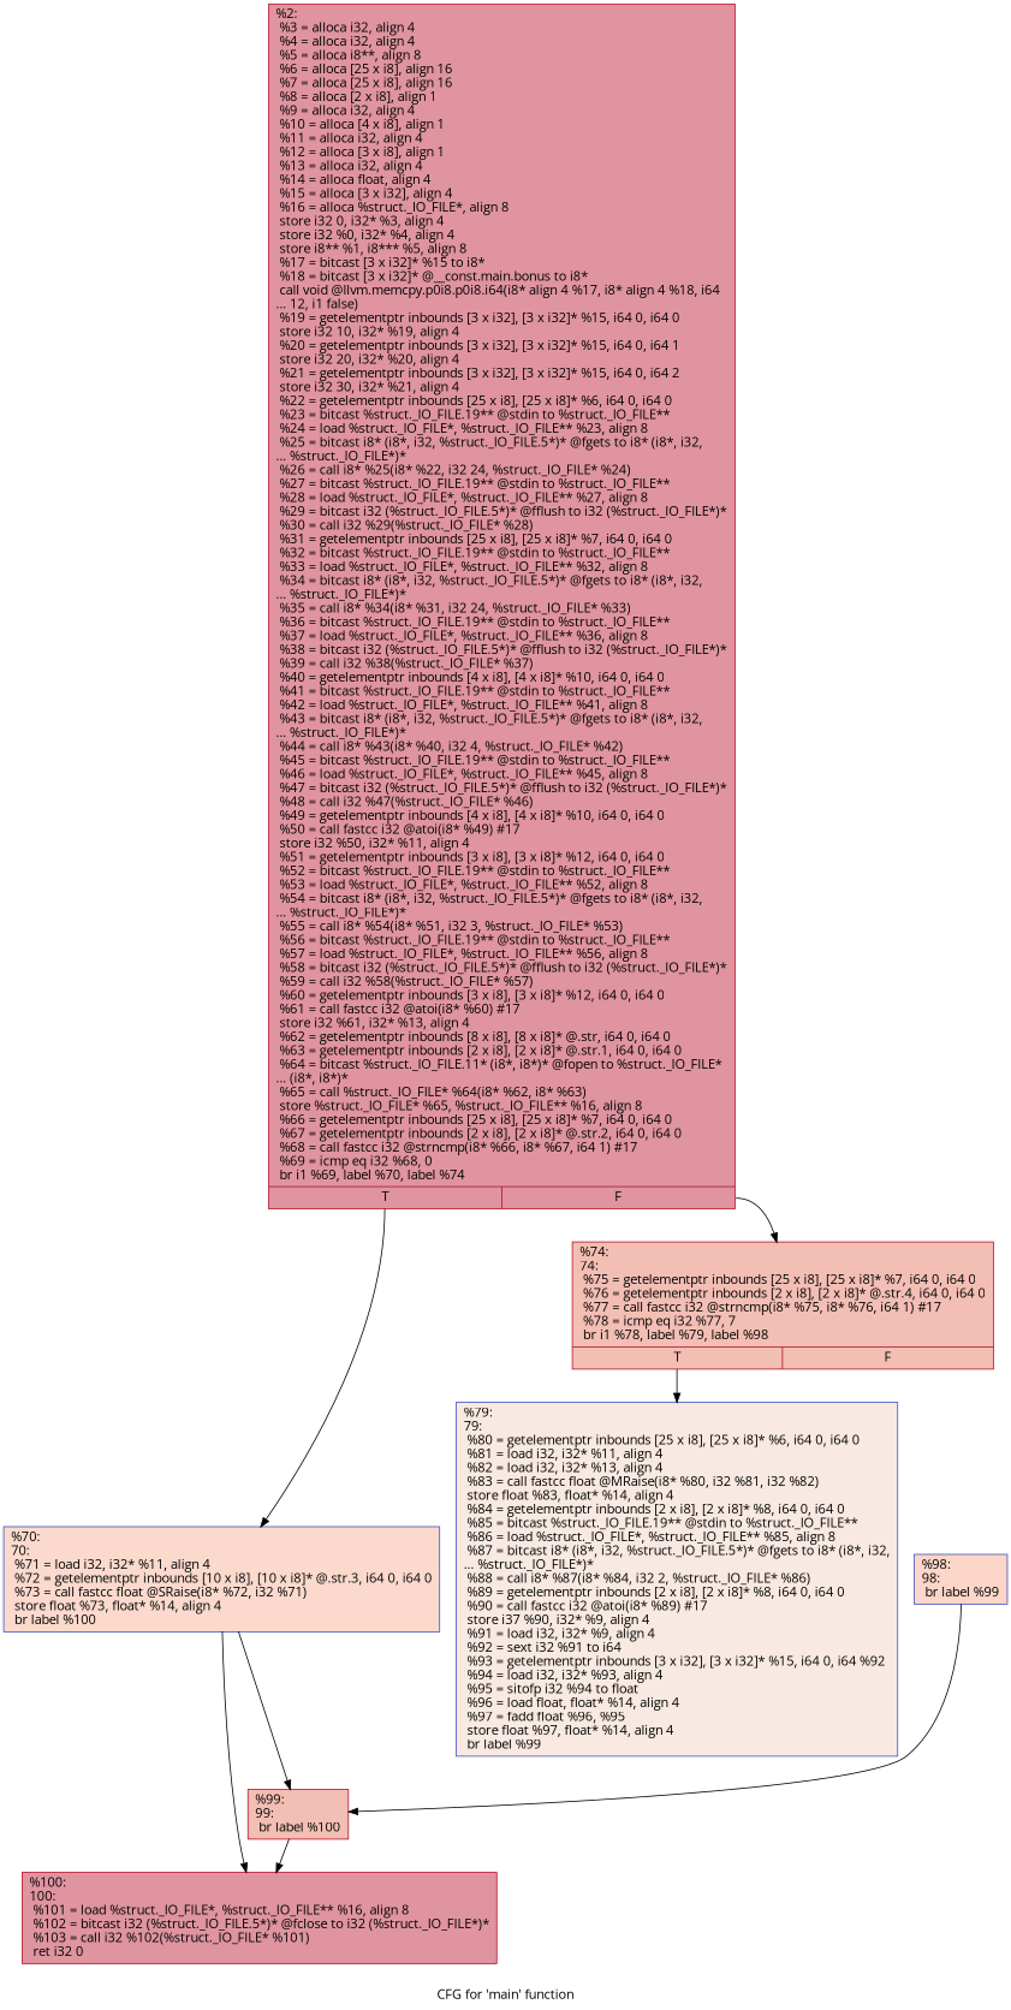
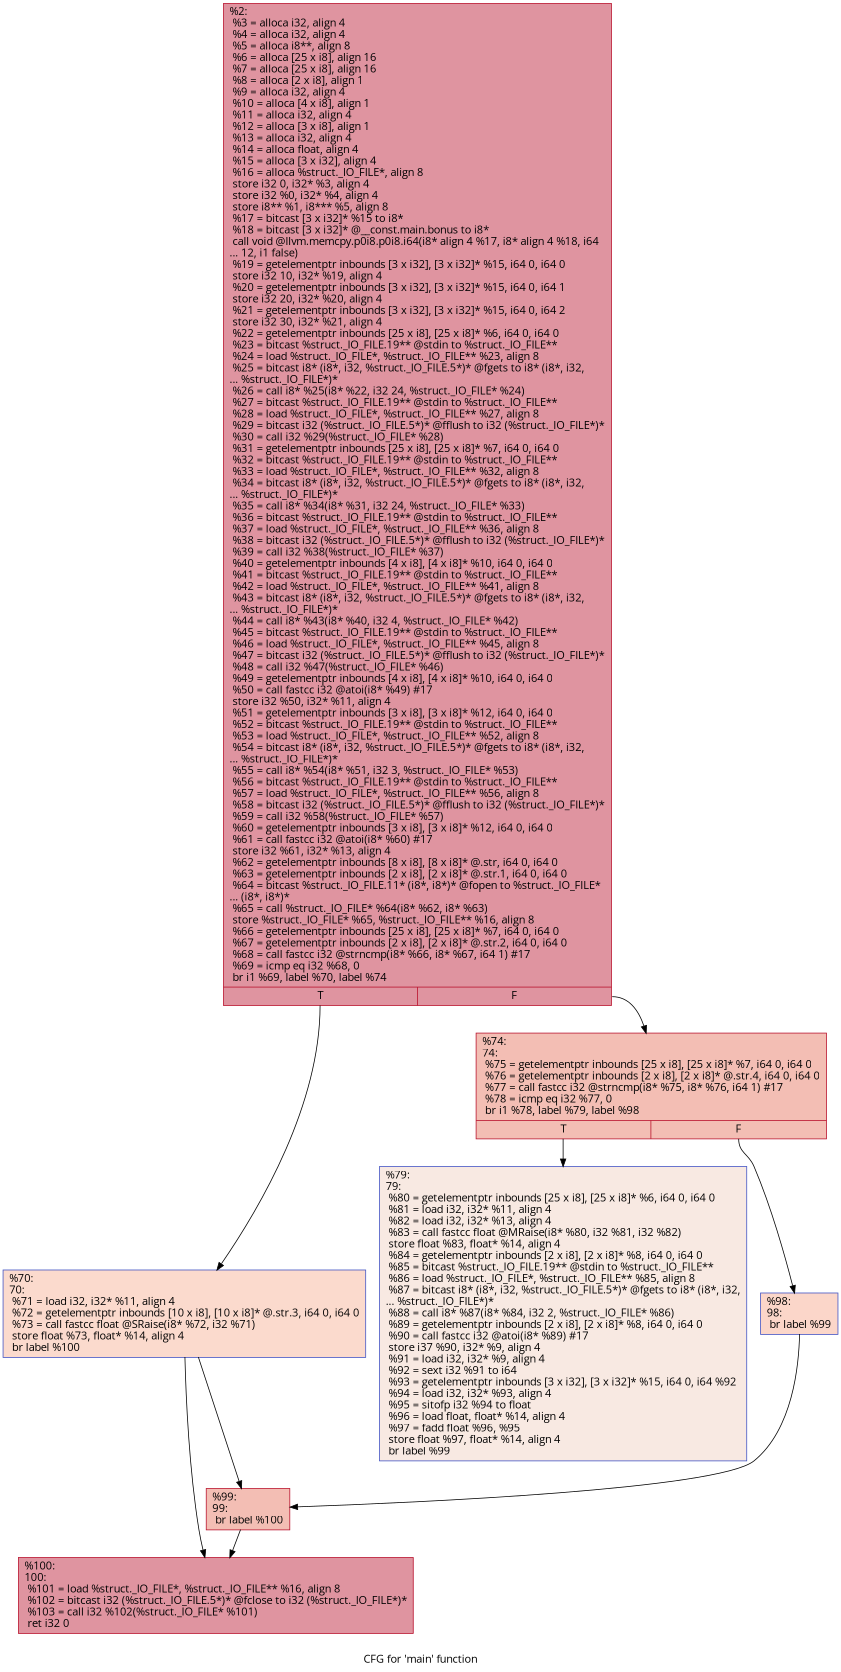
  digraph {
    fontname="Open Sans"
    label="CFG for 'main' function"
    node [color="#b70d28ff" fillcolor="#b70d2870" fontname="Open Sans" shape=record style=filled]
    edge [fontname="Open Sans"]
    n1 [label="{%2:\l  %3 = alloca i32, align 4\l  %4 = alloca i32, align 4\l  %5 = alloca i8**, align 8\l  %6 = alloca [25 x i8], align 16\l  %7 = alloca [25 x i8], align 16\l  %8 = alloca [2 x i8], align 1\l  %9 = alloca i32, align 4\l  %10 = alloca [4 x i8], align 1\l  %11 = alloca i32, align 4\l  %12 = alloca [3 x i8], align 1\l  %13 = alloca i32, align 4\l  %14 = alloca float, align 4\l  %15 = alloca [3 x i32], align 4\l  %16 = alloca %struct._IO_FILE*, align 8\l  store i32 0, i32* %3, align 4\l  store i32 %0, i32* %4, align 4\l  store i8** %1, i8*** %5, align 8\l  %17 = bitcast [3 x i32]* %15 to i8*\l  %18 = bitcast [3 x i32]* @__const.main.bonus to i8*\l  call void @llvm.memcpy.p0i8.p0i8.i64(i8* align 4 %17, i8* align 4 %18, i64\l... 12, i1 false)\l  %19 = getelementptr inbounds [3 x i32], [3 x i32]* %15, i64 0, i64 0\l  store i32 10, i32* %19, align 4\l  %20 = getelementptr inbounds [3 x i32], [3 x i32]* %15, i64 0, i64 1\l  store i32 20, i32* %20, align 4\l  %21 = getelementptr inbounds [3 x i32], [3 x i32]* %15, i64 0, i64 2\l  store i32 30, i32* %21, align 4\l  %22 = getelementptr inbounds [25 x i8], [25 x i8]* %6, i64 0, i64 0\l  %23 = bitcast %struct._IO_FILE.19** @stdin to %struct._IO_FILE**\l  %24 = load %struct._IO_FILE*, %struct._IO_FILE** %23, align 8\l  %25 = bitcast i8* (i8*, i32, %struct._IO_FILE.5*)* @fgets to i8* (i8*, i32,\l... %struct._IO_FILE*)*\l  %26 = call i8* %25(i8* %22, i32 24, %struct._IO_FILE* %24)\l  %27 = bitcast %struct._IO_FILE.19** @stdin to %struct._IO_FILE**\l  %28 = load %struct._IO_FILE*, %struct._IO_FILE** %27, align 8\l  %29 = bitcast i32 (%struct._IO_FILE.5*)* @fflush to i32 (%struct._IO_FILE*)*\l  %30 = call i32 %29(%struct._IO_FILE* %28)\l  %31 = getelementptr inbounds [25 x i8], [25 x i8]* %7, i64 0, i64 0\l  %32 = bitcast %struct._IO_FILE.19** @stdin to %struct._IO_FILE**\l  %33 = load %struct._IO_FILE*, %struct._IO_FILE** %32, align 8\l  %34 = bitcast i8* (i8*, i32, %struct._IO_FILE.5*)* @fgets to i8* (i8*, i32,\l... %struct._IO_FILE*)*\l  %35 = call i8* %34(i8* %31, i32 24, %struct._IO_FILE* %33)\l  %36 = bitcast %struct._IO_FILE.19** @stdin to %struct._IO_FILE**\l  %37 = load %struct._IO_FILE*, %struct._IO_FILE** %36, align 8\l  %38 = bitcast i32 (%struct._IO_FILE.5*)* @fflush to i32 (%struct._IO_FILE*)*\l  %39 = call i32 %38(%struct._IO_FILE* %37)\l  %40 = getelementptr inbounds [4 x i8], [4 x i8]* %10, i64 0, i64 0\l  %41 = bitcast %struct._IO_FILE.19** @stdin to %struct._IO_FILE**\l  %42 = load %struct._IO_FILE*, %struct._IO_FILE** %41, align 8\l  %43 = bitcast i8* (i8*, i32, %struct._IO_FILE.5*)* @fgets to i8* (i8*, i32,\l... %struct._IO_FILE*)*\l  %44 = call i8* %43(i8* %40, i32 4, %struct._IO_FILE* %42)\l  %45 = bitcast %struct._IO_FILE.19** @stdin to %struct._IO_FILE**\l  %46 = load %struct._IO_FILE*, %struct._IO_FILE** %45, align 8\l  %47 = bitcast i32 (%struct._IO_FILE.5*)* @fflush to i32 (%struct._IO_FILE*)*\l  %48 = call i32 %47(%struct._IO_FILE* %46)\l  %49 = getelementptr inbounds [4 x i8], [4 x i8]* %10, i64 0, i64 0\l  %50 = call fastcc i32 @atoi(i8* %49) #17\l  store i32 %50, i32* %11, align 4\l  %51 = getelementptr inbounds [3 x i8], [3 x i8]* %12, i64 0, i64 0\l  %52 = bitcast %struct._IO_FILE.19** @stdin to %struct._IO_FILE**\l  %53 = load %struct._IO_FILE*, %struct._IO_FILE** %52, align 8\l  %54 = bitcast i8* (i8*, i32, %struct._IO_FILE.5*)* @fgets to i8* (i8*, i32,\l... %struct._IO_FILE*)*\l  %55 = call i8* %54(i8* %51, i32 3, %struct._IO_FILE* %53)\l  %56 = bitcast %struct._IO_FILE.19** @stdin to %struct._IO_FILE**\l  %57 = load %struct._IO_FILE*, %struct._IO_FILE** %56, align 8\l  %58 = bitcast i32 (%struct._IO_FILE.5*)* @fflush to i32 (%struct._IO_FILE*)*\l  %59 = call i32 %58(%struct._IO_FILE* %57)\l  %60 = getelementptr inbounds [3 x i8], [3 x i8]* %12, i64 0, i64 0\l  %61 = call fastcc i32 @atoi(i8* %60) #17\l  store i32 %61, i32* %13, align 4\l  %62 = getelementptr inbounds [8 x i8], [8 x i8]* @.str, i64 0, i64 0\l  %63 = getelementptr inbounds [2 x i8], [2 x i8]* @.str.1, i64 0, i64 0\l  %64 = bitcast %struct._IO_FILE.11* (i8*, i8*)* @fopen to %struct._IO_FILE*\l... (i8*, i8*)*\l  %65 = call %struct._IO_FILE* %64(i8* %62, i8* %63)\l  store %struct._IO_FILE* %65, %struct._IO_FILE** %16, align 8\l  %66 = getelementptr inbounds [25 x i8], [25 x i8]* %7, i64 0, i64 0\l  %67 = getelementptr inbounds [2 x i8], [2 x i8]* @.str.2, i64 0, i64 0\l  %68 = call fastcc i32 @strncmp(i8* %66, i8* %67, i64 1) #17\l  %69 = icmp eq i32 %68, 0\l  br i1 %69, label %70, label %74\l|{<s0>T|<s1>F}}"]
    n2 [color="#3d50c3ff" fillcolor="#f7ac8e70" label="{%70:\l70:                                               \l  %71 = load i32, i32* %11, align 4\l  %72 = getelementptr inbounds [10 x i8], [10 x i8]* @.str.3, i64 0, i64 0\l  %73 = call fastcc float @SRaise(i8* %72, i32 %71)\l  store float %73, float* %14, align 4\l  br label %100\l}"]
-   n3 [fillcolor="#e36c5570" label="{%74:\l74:                                               \l  %75 = getelementptr inbounds [25 x i8], [25 x i8]* %7, i64 0, i64 0\l  %76 = getelementptr inbounds [2 x i8], [2 x i8]* @.str.4, i64 0, i64 0\l  %77 = call fastcc i32 @strncmp(i8* %75, i8* %76, i64 1) #17\l  %78 = icmp eq i32 %77, 7\l  br i1 %78, label %79, label %98\l|{<s0>T|<s1>F}}"]
+   n3 [fillcolor="#e36c5570" label="{%74:\l74:                                               \l  %75 = getelementptr inbounds [25 x i8], [25 x i8]* %7, i64 0, i64 0\l  %76 = getelementptr inbounds [2 x i8], [2 x i8]* @.str.4, i64 0, i64 0\l  %77 = call fastcc i32 @strncmp(i8* %75, i8* %76, i64 1) #17\l  %78 = icmp eq i32 %77, 0\l  br i1 %78, label %79, label %98\l|{<s0>T|<s1>F}}"]
    n4 [label="{%100:\l100:                                              \l  %101 = load %struct._IO_FILE*, %struct._IO_FILE** %16, align 8\l  %102 = bitcast i32 (%struct._IO_FILE.5*)* @fclose to i32 (%struct._IO_FILE*)*\l  %103 = call i32 %102(%struct._IO_FILE* %101)\l  ret i32 0\l}"]
    n5 [fillcolor="#e36c5570" label="{%99:\l99:                                               \l  br label %100\l}"]
    n6 [color="#3d50c3ff" fillcolor="#efcebd70" label="{%79:\l79:                                               \l  %80 = getelementptr inbounds [25 x i8], [25 x i8]* %6, i64 0, i64 0\l  %81 = load i32, i32* %11, align 4\l  %82 = load i32, i32* %13, align 4\l  %83 = call fastcc float @MRaise(i8* %80, i32 %81, i32 %82)\l  store float %83, float* %14, align 4\l  %84 = getelementptr inbounds [2 x i8], [2 x i8]* %8, i64 0, i64 0\l  %85 = bitcast %struct._IO_FILE.19** @stdin to %struct._IO_FILE**\l  %86 = load %struct._IO_FILE*, %struct._IO_FILE** %85, align 8\l  %87 = bitcast i8* (i8*, i32, %struct._IO_FILE.5*)* @fgets to i8* (i8*, i32,\l... %struct._IO_FILE*)*\l  %88 = call i8* %87(i8* %84, i32 2, %struct._IO_FILE* %86)\l  %89 = getelementptr inbounds [2 x i8], [2 x i8]* %8, i64 0, i64 0\l  %90 = call fastcc i32 @atoi(i8* %89) #17\l  store i37 %90, i32* %9, align 4\l  %91 = load i32, i32* %9, align 4\l  %92 = sext i32 %91 to i64\l  %93 = getelementptr inbounds [3 x i32], [3 x i32]* %15, i64 0, i64 %92\l  %94 = load i32, i32* %93, align 4\l  %95 = sitofp i32 %94 to float\l  %96 = load float, float* %14, align 4\l  %97 = fadd float %96, %95\l  store float %97, float* %14, align 4\l  br label %99\l}"]
    n7 [color="#3d50c3ff" fillcolor="#f6a38570" label="{%98:\l98:                                               \l  br label %99\l}"]
    n1 -> n2 [tailport=s0]
    n1 -> n3 [tailport=s1]
    n2 -> n4
    n2 -> n5
    n3 -> n6 [tailport=s0]
+   n3 -> n7 [tailport=s1]
    n5 -> n4
    n7 -> n5
  }
